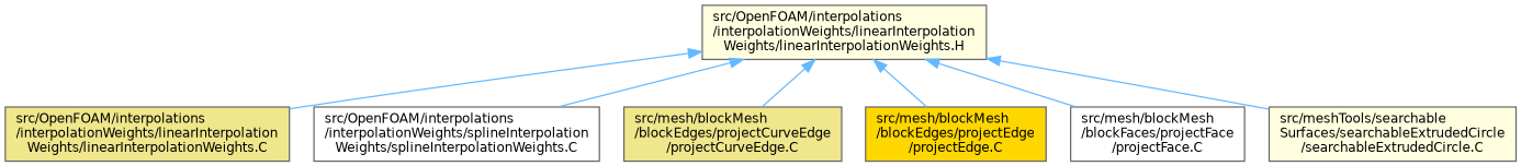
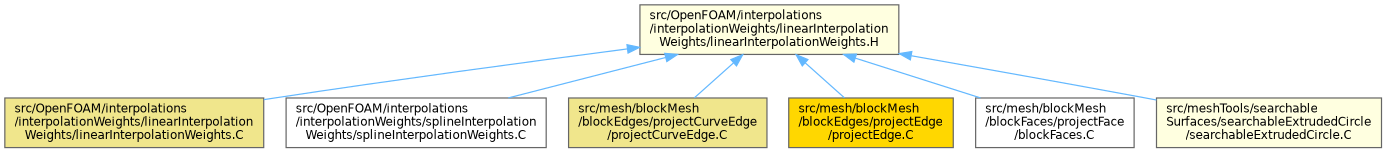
  digraph {
    node [color=grey40 fillcolor=lightyellow fontname=Helvetica fontsize=10 shape=box style=filled]
    edge [color=steelblue1 dir=back fontname=Helvetica fontsize=10 labelfontname=Helvetica labelfontsize=10 style=solid]
    n1 [color=gray40 fontcolor=black height=0.2 label="src/OpenFOAM/interpolations\l/interpolationWeights/linearInterpolation\lWeights/linearInterpolationWeights.H" width=0.4]
    n2 [fillcolor=khaki height=0.2 label="src/OpenFOAM/interpolations\l/interpolationWeights/linearInterpolation\lWeights/linearInterpolationWeights.C" width=0.4]
    n3 [fillcolor=white height=0.2 label="src/OpenFOAM/interpolations\l/interpolationWeights/splineInterpolation\lWeights/splineInterpolationWeights.C" width=0.4]
    n4 [fillcolor=khaki height=0.2 label="src/mesh/blockMesh\l/blockEdges/projectCurveEdge\l/projectCurveEdge.C" width=0.4]
    n5 [fillcolor=gold height=0.2 label="src/mesh/blockMesh\l/blockEdges/projectEdge\l/projectEdge.C" width=0.4]
-   n6 [fillcolor=white height=0.2 label="src/mesh/blockMesh\l/blockFaces/projectFace\l/projectFace.C" width=0.4]
+   n6 [fillcolor=white height=0.2 label="src/mesh/blockMesh\l/blockFaces/projectFace\l/blockFaces.C" width=0.4]
    n7 [height=0.2 label="src/meshTools/searchable\lSurfaces/searchableExtrudedCircle\l/searchableExtrudedCircle.C" width=0.4]
    n1 -> n2
    n1 -> n3
    n1 -> n4
    n1 -> n5
    n1 -> n6
    n1 -> n7
  }
